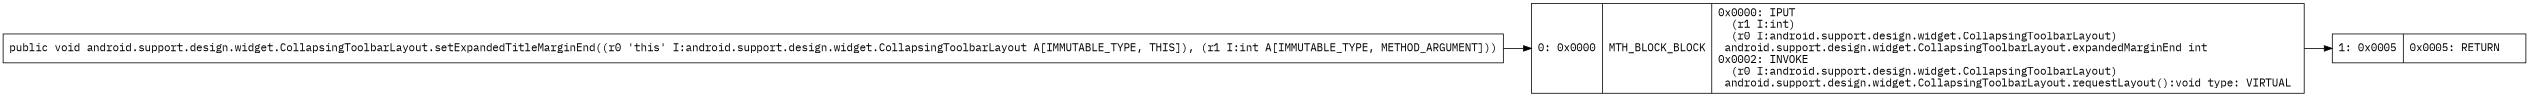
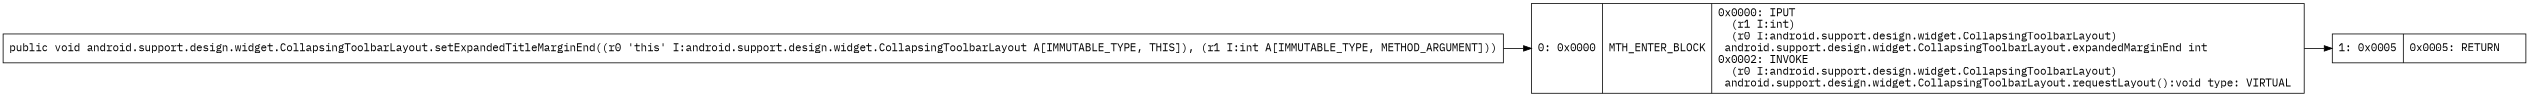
  digraph {
    rankdir=LR
    fontname="IBM Plex Mono"
    node [shape=record fontname="IBM Plex Mono"]
    edge [fontname="IBM Plex Mono"]
-   n1 [label="{0\:\ 0x0000|MTH_BLOCK_BLOCK\l|0x0000: IPUT  \l  (r1 I:int)\l  (r0 I:android.support.design.widget.CollapsingToolbarLayout)\l android.support.design.widget.CollapsingToolbarLayout.expandedMarginEnd int \l0x0002: INVOKE  \l  (r0 I:android.support.design.widget.CollapsingToolbarLayout)\l android.support.design.widget.CollapsingToolbarLayout.requestLayout():void type: VIRTUAL \l}"]
+   n1 [label="{0\:\ 0x0000|MTH_ENTER_BLOCK\l|0x0000: IPUT  \l  (r1 I:int)\l  (r0 I:android.support.design.widget.CollapsingToolbarLayout)\l android.support.design.widget.CollapsingToolbarLayout.expandedMarginEnd int \l0x0002: INVOKE  \l  (r0 I:android.support.design.widget.CollapsingToolbarLayout)\l android.support.design.widget.CollapsingToolbarLayout.requestLayout():void type: VIRTUAL \l}"]
    n2 [label="{1\:\ 0x0005|0x0005: RETURN   \l}"]
    n3 [label="{public void android.support.design.widget.CollapsingToolbarLayout.setExpandedTitleMarginEnd((r0 'this' I:android.support.design.widget.CollapsingToolbarLayout A[IMMUTABLE_TYPE, THIS]), (r1 I:int A[IMMUTABLE_TYPE, METHOD_ARGUMENT])) }"]
    n1 -> n2
    n3 -> n1
  }
